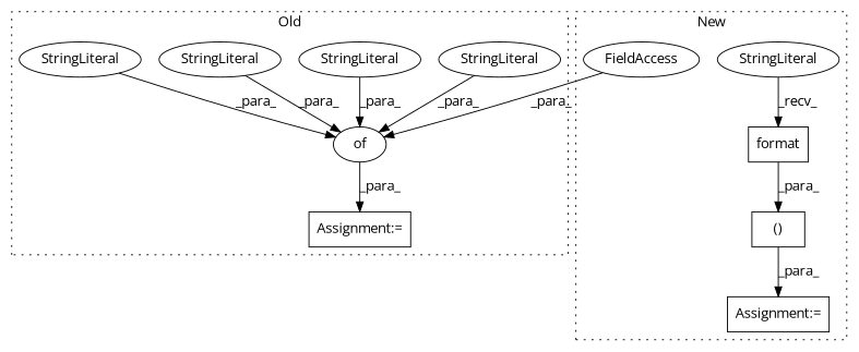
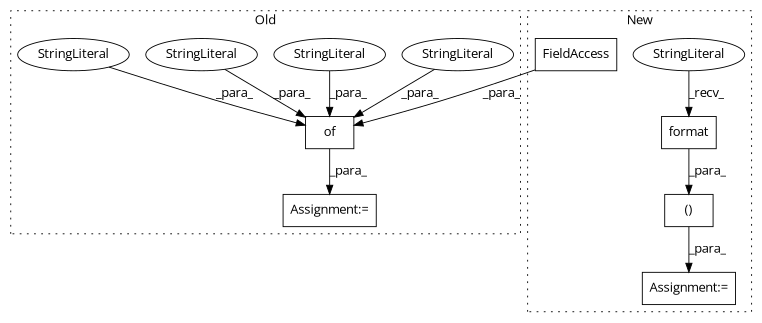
  digraph {
    fontname="Open Sans"
    node [a=45 fontname="Open Sans" s=502 shape=box]
    edge [fontname="Open Sans"]
-   n1 [a=32 l="3,1" label=of s="388,482" shape=ellipse]
+   n1 [a=32 l="3,1" label=of s="388,482"]
    n2 [l=6 label=StringLiteral s=453 shape=ellipse]
    n3 [l=15 label=StringLiteral s=460 shape=ellipse]
    n4 [a=7 l=1 label="Assignment:=" s=383]
    n5 [l=31 label=StringLiteral s=421 shape=ellipse]
    n6 [l=22 label=StringLiteral s=391 shape=ellipse]
    n7 [a=32 l="7,1" label=format s="512,548"]
    n8 [l=9 label=StringLiteral shape=ellipse]
    n9 [a=7 l=17 label="Assignment:=" s=485]
-   n10 [a=22 l=13 label=FieldAccess s=519 shape=ellipse]
+   n10 [a=22 l=13 label=FieldAccess s=519]
    n11 [a=106 l=109 label="()"]
    subgraph cluster_1 {
      label=Old
      style=dotted
      n1
      n2
      n3
      n4
      n5
      n6
    }
    subgraph cluster_2 {
      label=New
      style=dotted
      n7
      n8
      n9
      n10
      n11
    }
    n1 -> n4 [label=_para_]
    n2 -> n1 [label=_para_]
    n3 -> n1 [label=_para_]
    n5 -> n1 [label=_para_]
    n6 -> n1 [label=_para_]
    n7 -> n11 [label=_para_]
    n8 -> n7 [label=_recv_]
    n10 -> n1 [label=_para_]
    n11 -> n9 [label=_para_]
  }
